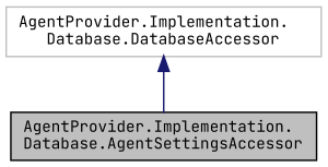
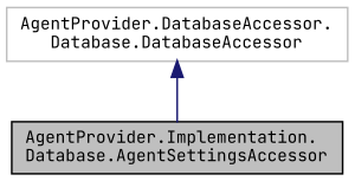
  digraph {
    fontname="JetBrains Mono"
    node [fontname="JetBrains Mono" fontsize=10 shape=record style=filled]
    n1 [color=black fillcolor=grey75 fontcolor=black height=0.2 label="AgentProvider.Implementation.\lDatabase.AgentSettingsAccessor" width=0.4]
-   n2 [color=grey75 fillcolor=white height=0.2 label="AgentProvider.Implementation.\lDatabase.DatabaseAccessor" width=0.4]
+   n2 [color=grey75 fillcolor=white height=0.2 label="AgentProvider.DatabaseAccessor.\lDatabase.DatabaseAccessor" width=0.4]
    n2 -> n1 [color=midnightblue dir=back fontname="JetBrains Mono" fontsize=10 labelfontname=Helvetica labelfontsize=10 style=solid]
  }
